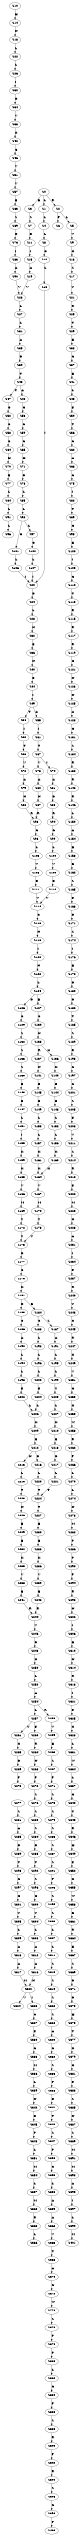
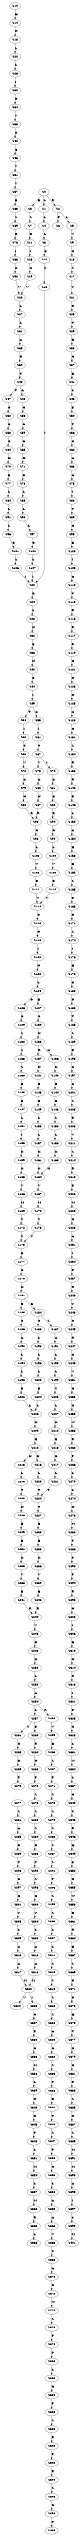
  strict digraph {
    S0
    S1
    S2
    S3
    S4
    S5
    S6
    S7
    S8
    S9
    S11
    S12
    S13
    S10
    S14
    S15
    S16
    S17
    S18
    S19
    S20
    S21
    S22
    S23
    S24
    S25
    S26
    S27
    S28
    S29
    S30
    S31
    S32
    S33
    S34
    S35
    S36
    S37
    S38
    S39
    S40
    S41
    S42
    S43
    S44
    S45
    S46
    S47
    S48
    S49
    S50
    S51
    S52
    S53
    S54
    S55
    S56
    S57
    S58
    S59
    S60
    S61
    S62
    S63
    S64
    S65
    S66
    S67
    S68
    S69
    S70
    S71
    S72
    S73
    S74
    S75
    S76
    S77
    S78
    S79
    S80
    S81
    S82
    S83
    S84
    S85
    S86
    S87
    S88
    S89
    S90
    S91
    S92
    S93
    S94
    S95
    S96
    S97
    S98
    S99
    S100
    S101
    S102
    S103
    S104
    S105
    S106
    S107
    S108
    S109
    S110
    S111
    S112
    S113
    S114
    S115
    S116
    S117
    S118
    S119
    S120
    S121
    S122
    S123
    S124
    S125
    S126
    S127
    S128
    S129
    S130
    S131
    S132
    S133
    S134
    S135
    S136
    S137
    S138
    S139
    S140
    S141
    S142
    S143
    S144
    S145
    S146
    S147
    S148
    S149
    S150
    S151
    S152
    S153
    S154
    S155
    S156
    S157
    S158
    S159
    S160
    S161
    S162
    S163
    S164
    S165
    S166
    S167
    S168
    S169
    S170
    S171
    S172
    S173
    S174
    S175
    S176
    S177
    S178
    S179
    S180
    S181
    S182
    S183
    S184
    S185
    S186
    S187
    S188
    S189
    S190
    S191
    S192
    S193
    S194
    S195
    S196
    S197
    S198
    S199
    S200
    S201
    S202
    S203
    S204
    S205
    S206
    S207
    S208
    S209
    S210
    S211
    S212
    S213
    S214
    S215
    S216
    S217
    S218
    S219
    S220
    S221
    S222
    S223
    S224
    S225
    S226
    S227
    S228
    S229
    S230
    S231
    S232
    S233
    S234
    S235
    S236
    S237
    S238
    S239
    S240
    S241
    S242
    S243
    S244
    S245
    S246
    S247
    S248
    S249
    S250
    S251
    S252
    S253
    S254
    S255
    S256
    S257
    S258
    S259
    S260
    S261
    S262
    S263
    S264
    S265
    S266
    S267
    S268
    S269
    S270
    S271
    S272
    S273
    S274
    S275
    S276
    S278
    S279
    S280
    S277
    S281
    S282
    S283
    S284
    S285
    S286
    S287
    S288
    S289
    S290
    S291
    S292
    S293
    S294
    S295
    S296
    S297
    S298
    S299
    S300
    S301
    S302
    S303
    S304
    S305
    S306
    S307
    S308
    S309
    S310
    S311
    S312
    S313
    S314
    S315
    S316
    S317
    S318
    S319
    S320
    S321
    S322
    S323
    S324
    S325
    S326
    S327
    S328
    S329
    S330
    S331
    S332
    S333
    S334
    S335
    S336
    S337
    S338
    S339
    S340
    S341
    S342
    S343
    S344
    S345
    S346
    S347
    S348
    S349
    S350
    S351
    S352
    S353
    S354
    S355
    S356
    S357
    S358
    S359
    S360
    S361
    S362
    S363
    S364
    S365
    S366
    S367
    S368
    S369
    S370
    S371
    S372
    S373
    n375 [label=S774]
    S375
    S376
    S377
    S378
    S379
    S380
    S381
    S382
    S383
    S384
    S385
    S386
    S387
    S388
    S389
    S390
    S391
    S392
    S393
    S394
    S395
    S396
    S397
    S398
    S399
    S400
    S401
    S0 -> S1 [label=L]
    S0 -> S2 [label=R]
    S0 -> S3 [label=E]
    S1 -> S4 [label=L]
    S2 -> S5 [label=L]
    S2 -> S6 [label=P]
    S3 -> S7 [label=S]
    S4 -> S8 [label=L]
    S5 -> S9 [label=V]
    S7 -> S11 [label=D]
    S8 -> S12 [label=Q]
    S9 -> S13 [label=K]
    S11 -> S15 [label=I]
    S12 -> S16 [label=L]
    S13 -> S17 [label=S]
    S10 -> S14 [label=H]
    S14 -> S18 [label=N]
    S15 -> S19 [label=A]
    S16 -> S20 [label=I]
    S17 -> S21 [label=Y]
    S18 -> S22 [label=L]
    S19 -> S23 [label=V]
    S20 -> S24 [label=D]
    S21 -> S25 [label=R]
    S22 -> S26 [label=L]
    S23 -> S27 [label=L]
    S24 -> S28 [label=L]
    S25 -> S29 [label=T]
    S26 -> S30 [label=I]
    S27 -> S31 [label=L]
    S28 -> S32 [label=N]
    S29 -> S33 [label=E]
    S30 -> S34 [label=D]
    S31 -> S35 [label=A]
    S32 -> S36 [label=E]
    S33 -> S37 [label=G]
    S34 -> S38 [label=V]
    S35 -> S39 [label=D]
    S36 -> S40 [label=N]
    S37 -> S41 [label=E]
    S38 -> S42 [label=A]
    S39 -> S43 [label=T]
    S40 -> S44 [label=E]
    S41 -> S45 [label=L]
    S42 -> S46 [label=G]
    S43 -> S47 [label=T]
    S43 -> S48 [label=A]
    S44 -> S49 [label=I]
    S45 -> S50 [label=F]
    S46 -> S51 [label=V]
    S47 -> S52 [label=Q]
    S48 -> S53 [label=Q]
    S49 -> S54 [label=T]
    S49 -> S55 [label=A]
    S50 -> S56 [label=T]
    S51 -> S57 [label=V]
    S52 -> S58 [label=C]
    S53 -> S59 [label=C]
    S54 -> S60 [label=I]
    S55 -> S61 [label=I]
    S56 -> S62 [label=G]
    S57 -> S63 [label=E]
    S58 -> S64 [label=G]
    S59 -> S65 [label=G]
    S60 -> S66 [label=T]
    S61 -> S67 [label=T]
    S62 -> S68 [label=A]
    S63 -> S69 [label=S]
    S64 -> S70 [label=H]
    S65 -> S71 [label=H]
    S66 -> S72 [label=V]
    S67 -> S73 [label=V]
    S67 -> S74 [label=I]
    S68 -> S75 [label=G]
    S69 -> S76 [label=D]
    S70 -> S77 [label=E]
    S71 -> S78 [label=D]
    S72 -> S79 [label=A]
    S73 -> S80 [label=A]
    S74 -> S81 [label=A]
    S75 -> S82 [label=I]
    S76 -> S83 [label=I]
    S77 -> S84 [label=L]
    S78 -> S85 [label=L]
    S79 -> S86 [label=N]
    S80 -> S87 [label=N]
    S81 -> S88 [label=D]
    S82 -> S89 [label=T]
    S83 -> S90 [label=A]
    S84 -> S91 [label=L]
    S85 -> S92 [label=L]
    S86 -> S93 [label=R]
    S87 -> S93 [label=R]
    S88 -> S94 [label=R]
    S89 -> S95 [label=Q]
    S90 -> S23 [label=V]
    S91 -> S96 [label=L]
    S92 -> S97 [label=L]
    S93 -> S98 [label=G]
    S94 -> S99 [label=G]
    S95 -> S100 [label=E]
-   S92 -> S101 [label=Q]
+   S96 -> S101 [label=Q]
    S97 -> S102 [label=Q]
    S98 -> S103 [label=L]
    S99 -> S104 [label=L]
    S100 -> S105 [label=I]
    S101 -> S106 [label=L]
    S102 -> S107 [label=L]
    S103 -> S108 [label=V]
    S104 -> S109 [label=V]
    S105 -> S110 [label=G]
    S106 -> S20 [label=I]
    S107 -> S20 [label=I]
    S108 -> S111 [label=D]
    S109 -> S112 [label=D]
    S110 -> S113 [label=T]
    S111 -> S114 [label=V]
    S112 -> S114 [label=V]
    S113 -> S115 [label=R]
    S114 -> S116 [label=C]
    S115 -> S117 [label=R]
    S116 -> S118 [label=N]
    S117 -> S119 [label=R]
    S118 -> S120 [label=I]
    S119 -> S121 [label=Q]
    S120 -> S122 [label=N]
    S121 -> S123 [label=N]
    S122 -> S124 [label=L]
    S123 -> S125 [label=N]
    S124 -> S126 [label=D]
    S124 -> S127 [label=E]
    S125 -> S128 [label=A]
    S126 -> S129 [label=G]
    S127 -> S130 [label=G]
    S128 -> S131 [label=Q]
    S129 -> S132 [label=S]
    S130 -> S133 [label=N]
    S131 -> S134 [label=S]
    S132 -> S135 [label=S]
    S133 -> S136 [label=K]
    S133 -> S137 [label=R]
    S134 -> S138 [label=R]
    S135 -> S139 [label=S]
    S136 -> S140 [label=K]
    S137 -> S141 [label=N]
    S138 -> S142 [label=R]
    S139 -> S143 [label=E]
    S140 -> S144 [label=E]
    S141 -> S145 [label=E]
    S142 -> S146 [label=R]
    S143 -> S147 [label=E]
    S144 -> S148 [label=E]
    S145 -> S149 [label=E]
    S146 -> S150 [label=L]
    S147 -> S151 [label=L]
    S148 -> S152 [label=L]
    S149 -> S153 [label=L]
    S150 -> S154 [label=A]
    S151 -> S155 [label=I]
    S152 -> S156 [label=L]
    S153 -> S157 [label=L]
    S154 -> S158 [label=E]
    S155 -> S159 [label=K]
    S156 -> S160 [label=K]
    S157 -> S161 [label=K]
    S158 -> S162 [label=E]
    S159 -> S163 [label=K]
    S160 -> S164 [label=K]
    S161 -> S164 [label=K]
    S162 -> S165 [label=S]
    S163 -> S166 [label=V]
    S164 -> S167 [label=V]
    S165 -> S168 [label=F]
    S166 -> S169 [label=M]
    S167 -> S170 [label=M]
    S168 -> S171 [label=D]
    S169 -> S172 [label=Y]
    S170 -> S173 [label=Y]
    S171 -> S174 [label=S]
    S172 -> S175 [label=Y]
    S173 -> S175 [label=Y]
    S174 -> S176 [label=I]
    S175 -> S177 [label=D]
    S176 -> S178 [label=E]
    S177 -> S179 [label=G]
    S178 -> S180 [label=D]
    S179 -> S181 [label=K]
    S180 -> S182 [label=D]
    S181 -> S183 [label=D]
    S181 -> S184 [label=E]
    S182 -> S185 [label=T]
    S183 -> S186 [label=C]
    S184 -> S187 [label=S]
    S184 -> S188 [label=C]
    S185 -> S189 [label=S]
    S186 -> S190 [label=A]
    S187 -> S191 [label=A]
    S188 -> S192 [label=L]
    S189 -> S193 [label=R]
    S190 -> S194 [label=L]
    S191 -> S195 [label=L]
    S192 -> S196 [label=L]
    S193 -> S197 [label=C]
    S194 -> S198 [label=L]
    S195 -> S199 [label=L]
    S196 -> S200 [label=L]
    S197 -> S201 [label=C]
    S198 -> S202 [label=F]
    S199 -> S203 [label=Y]
    S200 -> S204 [label=F]
    S201 -> S205 [label=S]
    S202 -> S206 [label=L]
    S203 -> S207 [label=L]
    S204 -> S206 [label=L]
    S205 -> S208 [label=F]
    S206 -> S209 [label=K]
    S207 -> S210 [label=K]
    S208 -> S211 [label=V]
    S209 -> S212 [label=E]
    S210 -> S213 [label=E]
    S211 -> S214 [label=S]
    S212 -> S215 [label=N]
    S212 -> S216 [label=D]
    S213 -> S217 [label=D]
    S214 -> S218 [label=R]
    S215 -> S219 [label=L]
    S216 -> S220 [label=L]
    S217 -> S221 [label=L]
    S218 -> S222 [label=F]
    S219 -> S223 [label=T]
    S220 -> S224 [label=T]
    S221 -> S224 [label=T]
    S222 -> S225 [label=M]
    S223 -> S226 [label=N]
    S224 -> S227 [label=T]
    S225 -> S228 [label=K]
    S226 -> S229 [label=E]
    S227 -> S230 [label=E]
    S228 -> S231 [label=A]
    S229 -> S232 [label=E]
    S230 -> S233 [label=E]
    S231 -> S234 [label=I]
    S232 -> S235 [label=K]
    S233 -> S236 [label=K]
    S234 -> S237 [label=F]
    S235 -> S238 [label=V]
    S236 -> S239 [label=V]
    S237 -> S240 [label=R]
    S238 -> S241 [label=E]
    S239 -> S242 [label=E]
    S240 -> S243 [label=Y]
    S241 -> S244 [label=R]
    S242 -> S244 [label=R]
    S243 -> S245 [label=C]
    S244 -> S246 [label=V]
    S245 -> S247 [label=R]
    S246 -> S248 [label=D]
    S247 -> S249 [label=K]
    S248 -> S250 [label=K]
    S249 -> S251 [label=V]
    S250 -> S252 [label=L]
    S251 -> S253 [label=Q]
    S252 -> S254 [label=A]
    S253 -> S255 [label=K]
    S254 -> S256 [label=R]
    S254 -> S257 [label=L]
    S255 -> S258 [label=W]
    S256 -> S259 [label=V]
    S257 -> S260 [label=F]
    S257 -> S261 [label=Y]
    S258 -> S262 [label=R]
    S259 -> S263 [label=E]
    S260 -> S264 [label=R]
    S261 -> S265 [label=K]
    S262 -> S266 [label=P]
    S263 -> S267 [label=S]
    S264 -> S268 [label=N]
    S265 -> S269 [label=D]
    S266 -> S270 [label=L]
    S267 -> S271 [label=P]
    S268 -> S272 [label=P]
    S269 -> S273 [label=P]
    S270 -> S274 [label=L]
    S271 -> S275 [label=S]
    S272 -> S276 [label=S]
    S274 -> S278 [label=N]
    S275 -> S279 [label=S]
    S276 -> S280 [label=S]
    S278 -> S282 [label=M]
    S279 -> S283 [label=S]
    S280 -> S284 [label=S]
    S277 -> S281 [label=S]
    S281 -> S285 [label=A]
    S282 -> S286 [label=P]
    S283 -> S287 [label=S]
    S284 -> S288 [label=D]
    S285 -> S289 [label=D]
    S286 -> S290 [label=P]
    S287 -> S291 [label=S]
    S288 -> S292 [label=T]
    S289 -> S293 [label=T]
    S290 -> S294 [label=P]
    S291 -> S295 [label=P]
    S292 -> S296 [label=S]
    S293 -> S297 [label=G]
    S294 -> S298 [label=R]
    S295 -> S299 [label=S]
    S296 -> S300 [label=Q]
    S297 -> S301 [label=Q]
    S298 -> S302 [label=N]
    S299 -> S303 [label=S]
    S300 -> S304 [label=Y]
    S301 -> S305 [label=Y]
    S302 -> S306 [label=I]
    S303 -> S307 [label=L]
    S304 -> S308 [label=L]
    S305 -> S309 [label=L]
    S306 -> S310 [label=E]
    S307 -> S311 [label=L]
    S308 -> S312 [label=A]
    S309 -> S313 [label=A]
    S310 -> S314 [label=N]
    S311 -> S315 [label=S]
    S312 -> S316 [label=A]
    S313 -> S317 [label=A]
    S314 -> S318 [label=R]
    S315 -> S319 [label=S]
-   S316 -> S320 [label=N]
+   S316 -> S320 [label=M]
    S317 -> S320 [label=M]
    S318 -> S321 [label=I]
    S319 -> S322 [label=S]
    S320 -> S323 [label=I]
    S320 -> S324 [label=V]
    S321 -> S325 [label=F]
    S322 -> S326 [label=S]
    S323 -> S327 [label=C]
    S325 -> S328 [label=K]
    S326 -> S329 [label=A]
    S327 -> S330 [label=F]
    S328 -> S331 [label=L]
    S329 -> S332 [label=G]
    S330 -> S333 [label=G]
    S331 -> S334 [label=W]
    S332 -> S335 [label=S]
    S333 -> S336 [label=M]
    S334 -> S337 [label=L]
    S335 -> S338 [label=P]
    S336 -> S339 [label=L]
    S337 -> S340 [label=Q]
    S338 -> S341 [label=D]
    S339 -> S342 [label=N]
    S340 -> S343 [label=T]
    S341 -> S344 [label=T]
    S342 -> S345 [label=D]
    S343 -> S346 [label=R]
    S344 -> S347 [label=S]
    S345 -> S348 [label=P]
    S346 -> S349 [label=H]
    S347 -> S350 [label=P]
    S348 -> S351 [label=L]
    S349 -> S352 [label=F]
    S350 -> S353 [label=C]
    S351 -> S354 [label=M]
    S352 -> S355 [label=K]
    S353 -> S356 [label=L]
    S354 -> S357 [label=L]
    S355 -> S358 [label=W]
    S356 -> S359 [label=A]
    S357 -> S360 [label=M]
    S358 -> S361 [label=E]
    S359 -> S362 [label=A]
    S360 -> S363 [label=R]
    S361 -> S364 [label=R]
    S362 -> S365 [label=V]
    S363 -> S366 [label=L]
    S364 -> S367 [label=E]
    S365 -> S368 [label=T]
    S367 -> S369 [label=S]
    S368 -> S370 [label=A]
    S369 -> S371 [label=D]
    S370 -> S372 [label=G]
    S371 -> S373 [label=D]
    S372 -> n375 [label=W]
    S373 -> S375 [label=H]
    n375 -> S376 [label=S]
    S375 -> S377 [label=T]
    S376 -> S378 [label=P]
    S377 -> S379 [label=K]
    S378 -> S380 [label=P]
    S379 -> S381 [label=Q]
    S380 -> S382 [label=L]
    S381 -> S383 [label=F]
    S382 -> S384 [label=G]
    S383 -> S385 [label=S]
    S384 -> S386 [label=P]
    S385 -> S387 [label=N]
    S386 -> S388 [label=S]
    S387 -> S389 [label=S]
    S388 -> S390 [label=R]
    S389 -> S391 [label=M]
    S390 -> S392 [label=P]
    S391 -> S393 [label=M]
    S392 -> S394 [label=R]
    S393 -> S395 [label=A]
    S394 -> S396 [label=S]
    S395 -> S397 [label=I]
    S396 -> S398 [label=G]
    S397 -> S399 [label=L]
    S398 -> S400 [label=P]
    S399 -> S401 [label=M]
  }
